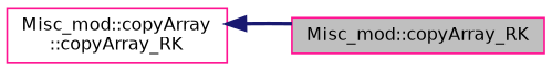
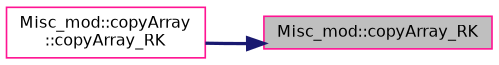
  digraph {
    rankdir=RL
    node [color=deeppink fontname=Helvetica fontsize=10 shape=record style=filled]
    n1 [fillcolor=grey75 fontcolor=black height=0.2 label="Misc_mod::copyArray_RK" width=0.4]
    n2 [fillcolor=white height=0.2 label="Misc_mod::copyArray\l::copyArray_RK" width=0.4]
-   n2 -> n1 [color=midnightblue dir=back fontname=Helvetica fontsize=10 labelfontname=Helvetica labelfontsize=10 style=bold]
+   n1 -> n2 [color=midnightblue dir=back fontname=Helvetica fontsize=10 labelfontname=Helvetica labelfontsize=10 style=bold]
  }
